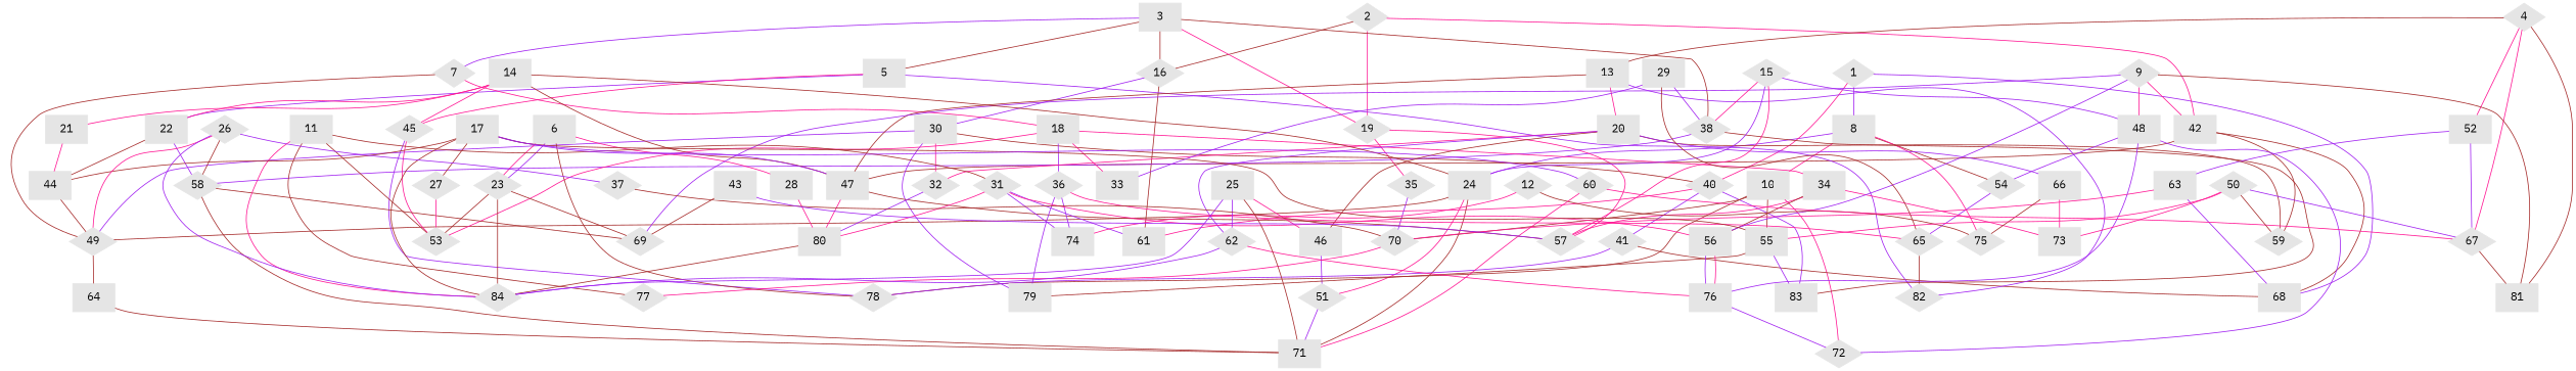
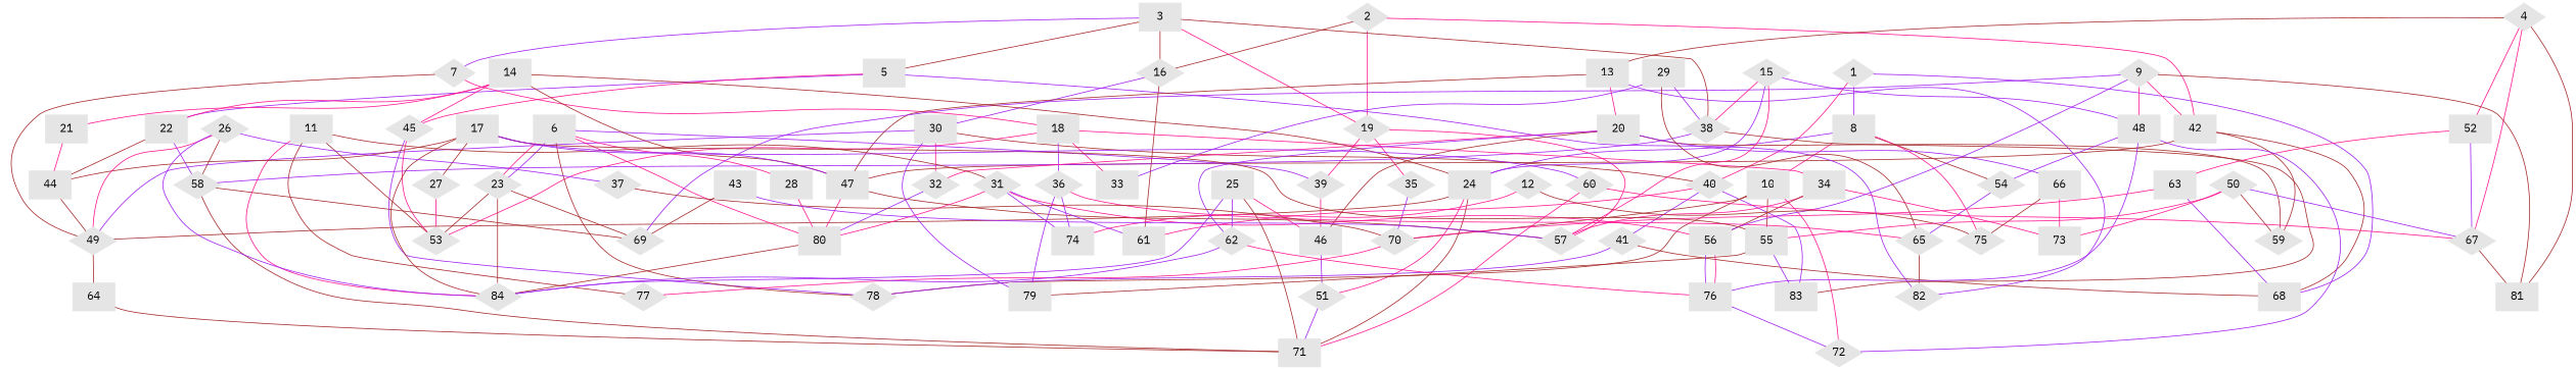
  graph {
    fontname="IBM Plex Mono"
    node [color=gray90 fontname="IBM Plex Mono" shape=box style=filled]
    edge [color=deeppink fontname="IBM Plex Mono"]
    8
    1 [shape=diamond]
    40 [shape=diamond]
    68
    10
    24
    54 [shape=diamond]
    75 [shape=diamond]
    61
    83
    41 [shape=diamond]
    2 [shape=diamond]
    16 [shape=diamond]
    19 [shape=diamond]
    42
    30
+   39 [shape=diamond]
    57 [shape=diamond]
    35 [shape=diamond]
    47
    59 [shape=diamond]
    3
    5
    7 [shape=diamond]
    38 [shape=diamond]
    22
    45 [shape=diamond]
    82 [shape=diamond]
    18
    49 [shape=diamond]
    58 [shape=diamond]
    13
    4 [shape=diamond]
    52
    67 [shape=diamond]
    81
    20
    63
    44
    80
    32 [shape=diamond]
    78 [shape=diamond]
    53 [shape=diamond]
    6
    23 [shape=diamond]
    28
    69 [shape=diamond]
    84 [shape=diamond]
    46
    33
    34
    36 [shape=diamond]
    64
    55
    70 [shape=diamond]
    72 [shape=diamond]
    51 [shape=diamond]
    71
    65 [shape=diamond]
    9 [shape=diamond]
    48
    56
    76
    79
    77 [shape=diamond]
    11
    31 [shape=diamond]
    74
    12 [shape=diamond]
    62 [shape=diamond]
    66
    14
    21
    15 [shape=diamond]
    17
    27 [shape=diamond]
    60 [shape=diamond]
    73
    25
    26 [shape=diamond]
    37 [shape=diamond]
    29
    43
    50 [shape=diamond]
    8 -- 10
    8 -- 24 [color=purple]
    8 -- 54 [color=brown]
    8 -- 75
    1 -- 8 [color=purple]
    1 -- 40
    1 -- 68 [color=purple]
    40 -- 61
    40 -- 83 [color=purple]
    40 -- 41 [color=purple]
    10 -- 78 [color=brown]
    10 -- 55 [color=brown]
    10 -- 70 [color=brown]
    10 -- 72
    24 -- 49 [color=brown]
    24 -- 51
    24 -- 71 [color=brown]
    54 -- 65 [color=purple]
    41 -- 68 [color=brown]
    41 -- 78 [color=purple]
    2 -- 16 [color=brown]
    2 -- 19
    2 -- 42
    16 -- 61 [color=brown]
    16 -- 30 [color=purple]
+   19 -- 39
    19 -- 57
    19 -- 35
    42 -- 68 [color=brown]
    42 -- 47 [color=brown]
    42 -- 59 [color=brown]
    30 -- 40 [color=brown]
    30 -- 49 [color=purple]
    30 -- 32
    30 -- 79 [color=purple]
+   39 -- 46
    35 -- 70 [color=purple]
    47 -- 57 [color=brown]
    47 -- 80
    3 -- 16 [color=brown]
    3 -- 19
    3 -- 5 [color=brown]
    3 -- 7 [color=purple]
    3 -- 38 [color=brown]
    5 -- 22 [color=purple]
    5 -- 45
    5 -- 82 [color=purple]
    7 -- 18
    7 -- 49 [color=brown]
    38 -- 83 [color=brown]
    38 -- 58 [color=purple]
    22 -- 58 [color=purple]
    22 -- 44 [color=brown]
    45 -- 78 [color=purple]
    45 -- 53
    18 -- 53
    18 -- 33
    18 -- 34
    18 -- 36 [color=purple]
    49 -- 64 [color=brown]
    58 -- 69 [color=brown]
    58 -- 71 [color=brown]
    13 -- 47 [color=brown]
    13 -- 82 [color=purple]
    13 -- 20
    4 -- 13 [color=brown]
    4 -- 52
    4 -- 67
    4 -- 81 [color=brown]
    52 -- 67 [color=purple]
-   52 -- 63 [color=purple]
+   52 -- 63
    67 -- 81 [color=brown]
    20 -- 59 [color=brown]
    20 -- 32
    20 -- 46 [color=brown]
    20 -- 62 [color=purple]
    20 -- 66 [color=purple]
    63 -- 68 [color=purple]
    63 -- 70
    44 -- 49 [color=brown]
    80 -- 84 [color=brown]
    32 -- 80 [color=purple]
+   6 -- 39 [color=purple]
+   6 -- 80
    6 -- 78 [color=brown]
    6 -- 23
    6 -- 23 [color=purple]
    6 -- 28
    23 -- 53 [color=brown]
    23 -- 69 [color=brown]
    23 -- 84 [color=brown]
    28 -- 80
    46 -- 51 [color=purple]
    34 -- 57
    34 -- 56 [color=brown]
    34 -- 73
    36 -- 65
    36 -- 79 [color=purple]
    36 -- 74 [color=purple]
    64 -- 71 [color=brown]
    55 -- 83 [color=purple]
    55 -- 79 [color=brown]
    70 -- 77
    51 -- 71 [color=purple]
    65 -- 82 [color=brown]
    9 -- 42
    9 -- 81 [color=brown]
    9 -- 69 [color=purple]
    9 -- 48
    9 -- 56 [color=purple]
    48 -- 54 [color=purple]
    48 -- 72 [color=purple]
    48 -- 76 [color=purple]
    56 -- 76 [color=purple]
    56 -- 76
    76 -- 72 [color=purple]
    11 -- 53 [color=brown]
    11 -- 84
    11 -- 77 [color=brown]
    11 -- 31 [color=brown]
    31 -- 61 [color=purple]
    31 -- 80
    31 -- 56
    31 -- 74 [color=purple]
    12 -- 75 [color=brown]
    12 -- 74
    62 -- 84 [color=purple]
    62 -- 76
    66 -- 75 [color=brown]
    66 -- 73
    14 -- 24 [color=brown]
    14 -- 47 [color=brown]
    14 -- 22
    14 -- 45
    14 -- 21
    21 -- 44
    15 -- 24 [color=purple]
    15 -- 57
    15 -- 38
    15 -- 48 [color=purple]
    17 -- 47 [color=purple]
    17 -- 44 [color=brown]
    17 -- 84 [color=brown]
    17 -- 55 [color=brown]
    17 -- 27 [color=brown]
    17 -- 60 [color=purple]
    27 -- 53
    60 -- 67
    60 -- 71
    25 -- 84 [color=purple]
    25 -- 46
    25 -- 71 [color=brown]
    25 -- 62 [color=purple]
    26 -- 49
    26 -- 58 [color=brown]
    26 -- 84 [color=purple]
    26 -- 37 [color=purple]
    37 -- 70 [color=brown]
    29 -- 38 [color=purple]
    29 -- 33 [color=purple]
    29 -- 65 [color=brown]
    43 -- 57 [color=purple]
    43 -- 69 [color=brown]
    50 -- 59 [color=brown]
    50 -- 67 [color=purple]
    50 -- 55
    50 -- 73
  }
